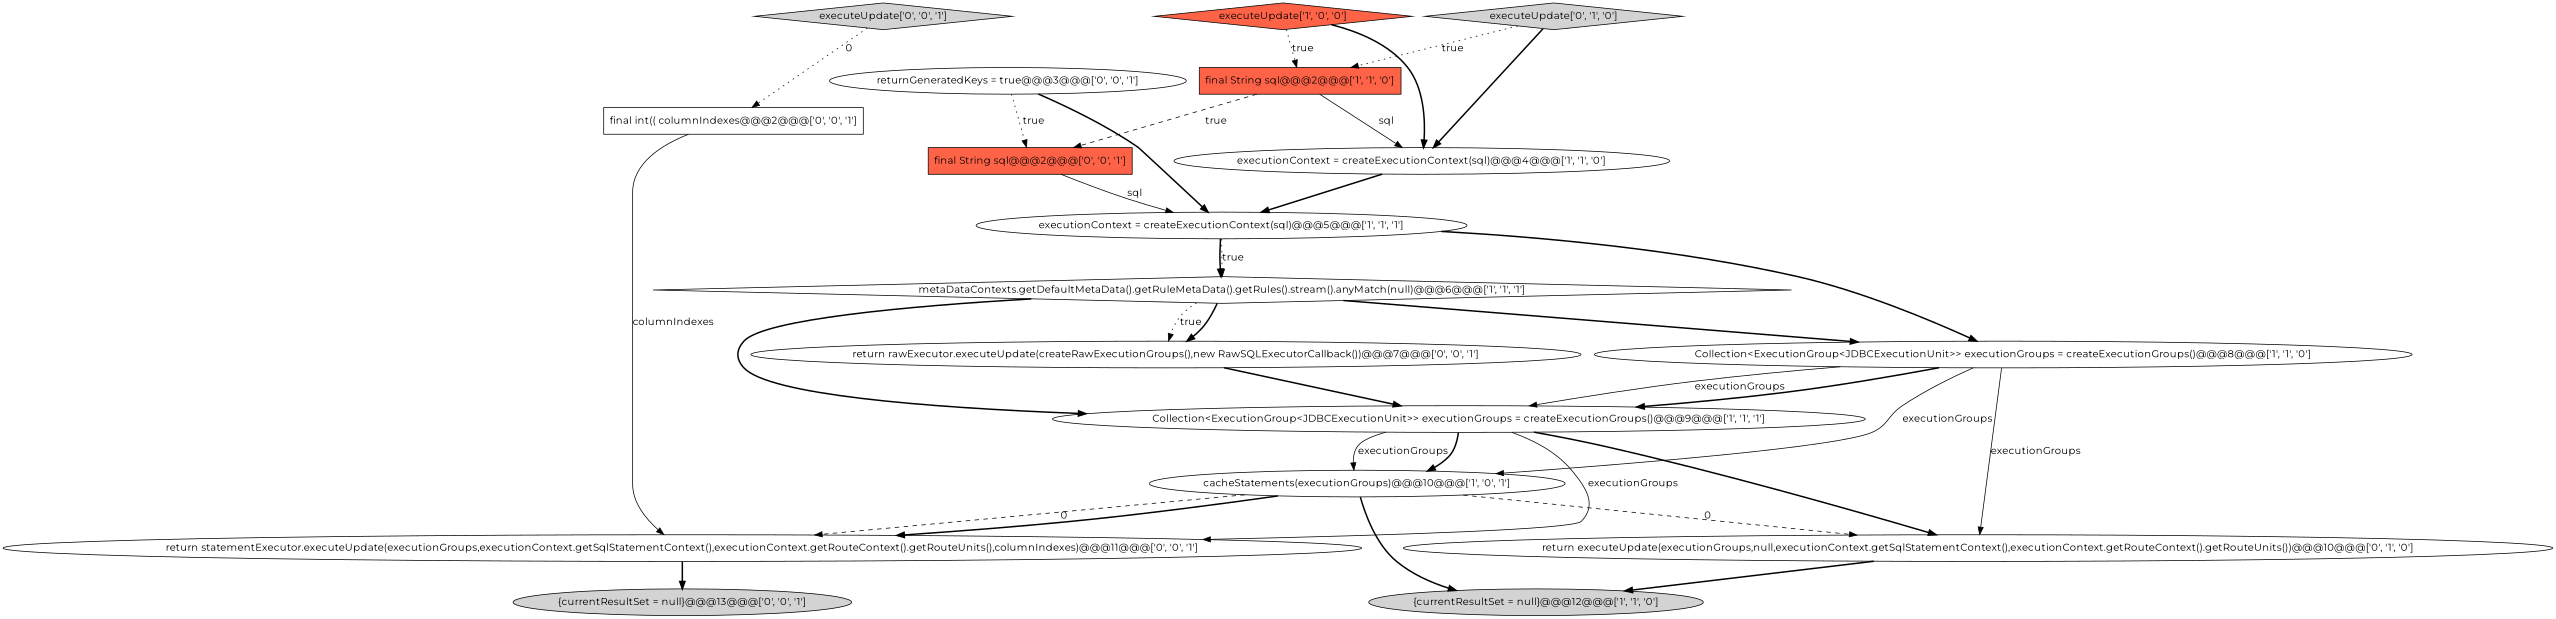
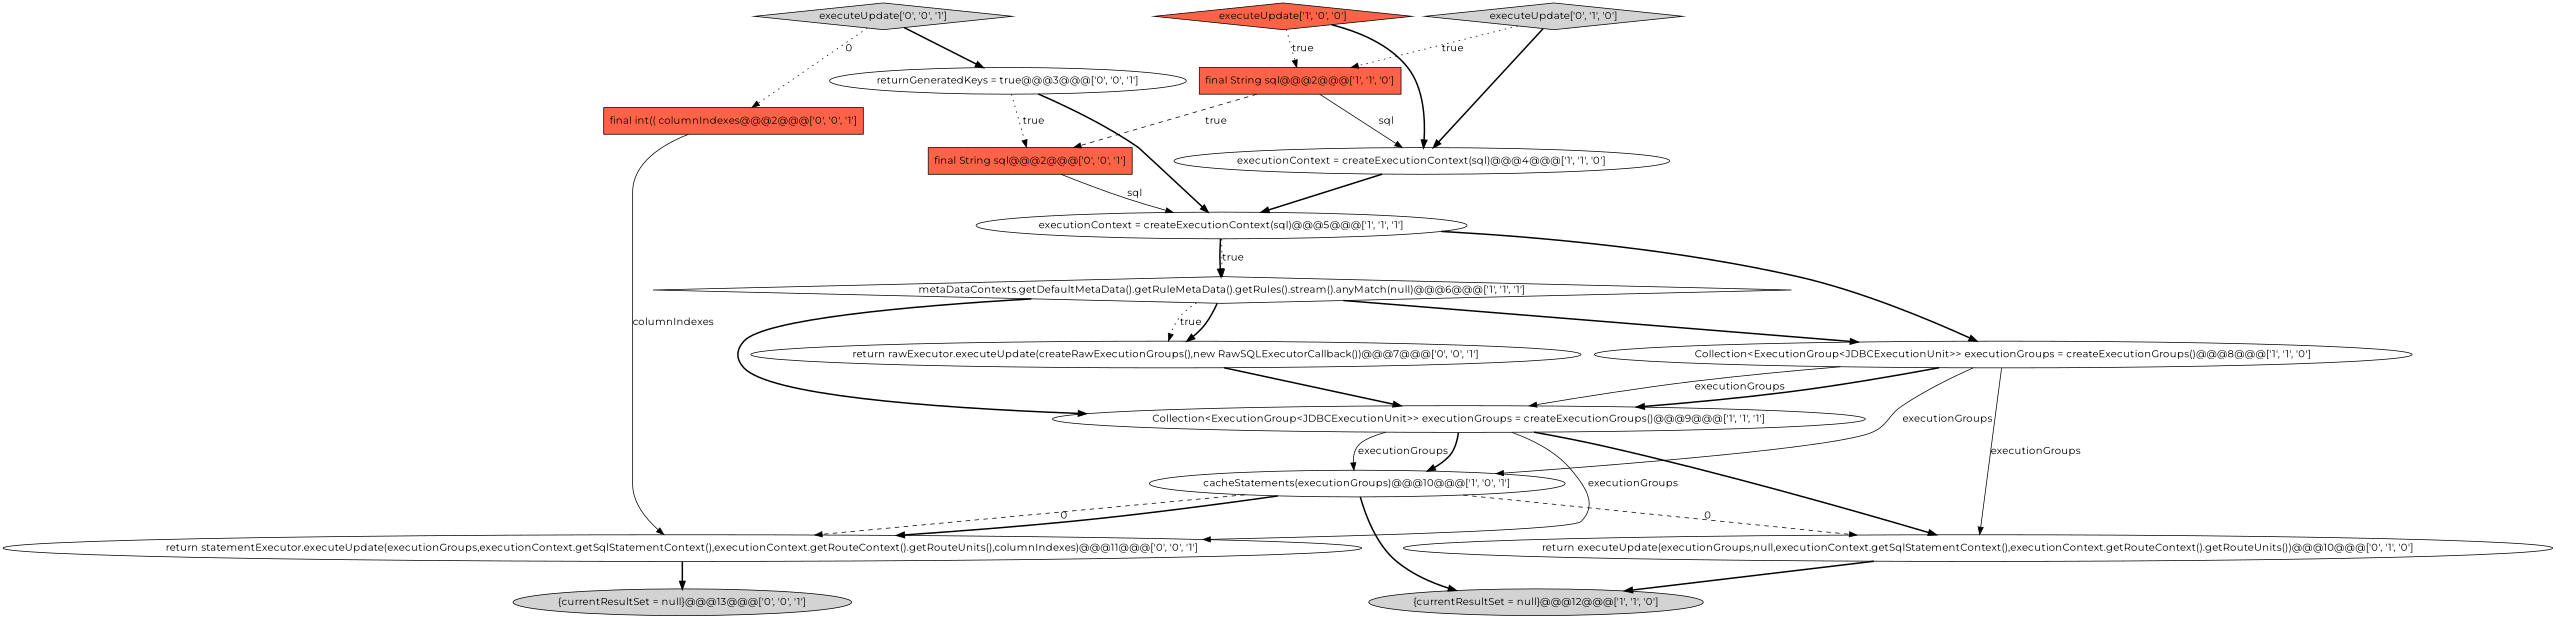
  digraph {
    fontname=Montserrat
    node [fillcolor=white fontname=Montserrat shape=ellipse style=filled]
    edge [fontname=Montserrat style=bold]
    n1 [label="Collection<ExecutionGroup<JDBCExecutionUnit>> executionGroups = createExecutionGroups()@@@9@@@['1', '1', '1']"]
    n2 [label="return statementExecutor.executeUpdate(executionGroups,executionContext.getSqlStatementContext(),executionContext.getRouteContext().getRouteUnits(),columnIndexes)@@@11@@@['0', '0', '1']"]
    n3 [label="cacheStatements(executionGroups)@@@10@@@['1', '0', '1']"]
    n4 [label="return executeUpdate(executionGroups,null,executionContext.getSqlStatementContext(),executionContext.getRouteContext().getRouteUnits())@@@10@@@['0', '1', '0']"]
    n5 [fillcolor=lightgray label="{currentResultSet = null}@@@13@@@['0', '0', '1']"]
    n6 [fillcolor=lightgray label="{currentResultSet = null}@@@12@@@['1', '1', '0']"]
-   n7 [label="final int(( columnIndexes@@@2@@@['0', '0', '1']" shape=box]
+   n7 [fillcolor=tomato label="final int(( columnIndexes@@@2@@@['0', '0', '1']" shape=box]
    n8 [label="Collection<ExecutionGroup<JDBCExecutionUnit>> executionGroups = createExecutionGroups()@@@8@@@['1', '1', '0']"]
    n9 [fillcolor=tomato label="executeUpdate['1', '0', '0']" shape=diamond]
    n10 [fillcolor=tomato label="final String sql@@@2@@@['1', '1', '0']" shape=box]
    n11 [label="executionContext = createExecutionContext(sql)@@@4@@@['1', '1', '0']"]
    n12 [fillcolor=tomato label="final String sql@@@2@@@['0', '0', '1']" shape=box]
    n13 [label="executionContext = createExecutionContext(sql)@@@5@@@['1', '1', '1']"]
    n14 [fillcolor=lightgray label="executeUpdate['0', '1', '0']" shape=diamond]
    n15 [label="metaDataContexts.getDefaultMetaData().getRuleMetaData().getRules().stream().anyMatch(null)@@@6@@@['1', '1', '1']" shape=diamond]
    n16 [fillcolor=lightgray label="executeUpdate['0', '0', '1']" shape=diamond]
    n17 [label="returnGeneratedKeys = true@@@3@@@['0', '0', '1']"]
    n18 [label="return rawExecutor.executeUpdate(createRawExecutionGroups(),new RawSQLExecutorCallback())@@@7@@@['0', '0', '1']"]
    n1 -> n2 [label=executionGroups style=solid]
    n1 -> n3 [label=executionGroups style=solid]
    n1 -> n3
    n1 -> n4
    n2 -> n5
    n3 -> n2 [label=0 style=dashed]
    n3 -> n2
    n3 -> n4 [label=0 style=dashed]
    n3 -> n6
    n4 -> n6
    n7 -> n2 [label=columnIndexes style=solid]
    n8 -> n1 [label=executionGroups style=solid]
    n8 -> n1
    n8 -> n3 [label=executionGroups style=solid]
    n8 -> n4 [label=executionGroups style=solid]
    n9 -> n10 [label=true style=dotted]
    n9 -> n11
    n10 -> n11 [label=sql style=solid]
    n10 -> n12 [label=true style=dashed]
    n11 -> n13
    n12 -> n13 [label=sql style=solid]
    n13 -> n8
    n13 -> n15 [label=true style=dotted]
    n13 -> n15
    n14 -> n10 [label=true style=dotted]
    n14 -> n11
    n15 -> n1
    n15 -> n8
    n15 -> n18 [label=true style=dotted]
    n15 -> n18
    n16 -> n7 [label=0 style=dotted]
+   n16 -> n17
    n17 -> n12 [label=true style=dotted]
    n17 -> n13
    n18 -> n1
  }
